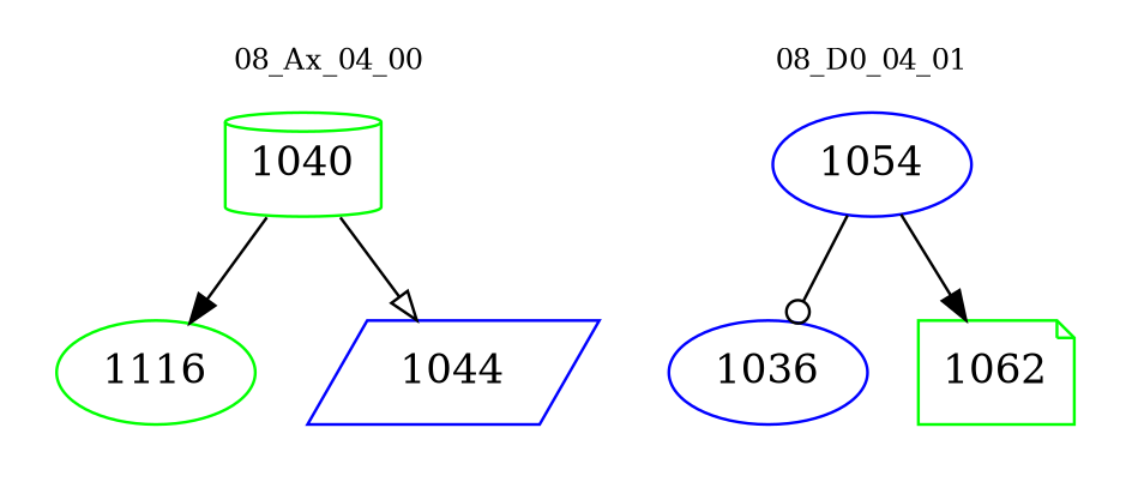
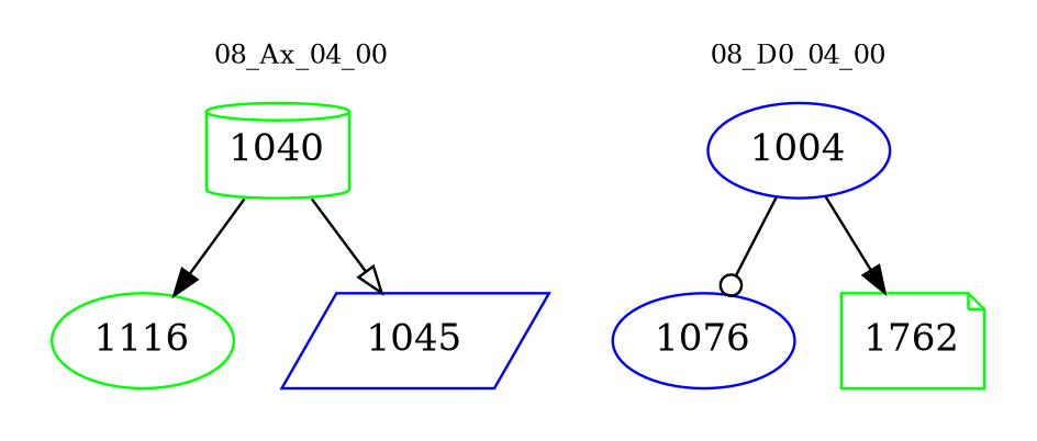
  digraph {
    node [color=green shape=ellipse]
    edge [arrowhead=normal color=black]
    n1 [label=1040 shape=cylinder]
    n2 [label=1116]
-   n3 [color=blue label=1044 shape=parallelogram]
-   n4 [color=blue label=1054]
-   n5 [color=blue label=1036]
-   n6 [label=1062 shape=note]
+   n3 [color=blue label=1045 shape=parallelogram]
+   n4 [color=blue label=1004]
+   n5 [color=blue label=1076]
+   n6 [label=1762 shape=note]
    subgraph cluster_1 {
      color=white
      fontsize=10
      label="08_Ax_04_00"
      n1
      n2
      n3
    }
    subgraph cluster_2 {
      color=white
      fontsize=10
-     label="08_D0_04_01"
+     label="08_D0_04_00"
      n4
      n5
      n6
    }
    n1 -> n2
    n1 -> n3 [arrowhead=onormal]
    n4 -> n5 [arrowhead=odot]
    n4 -> n6
  }
